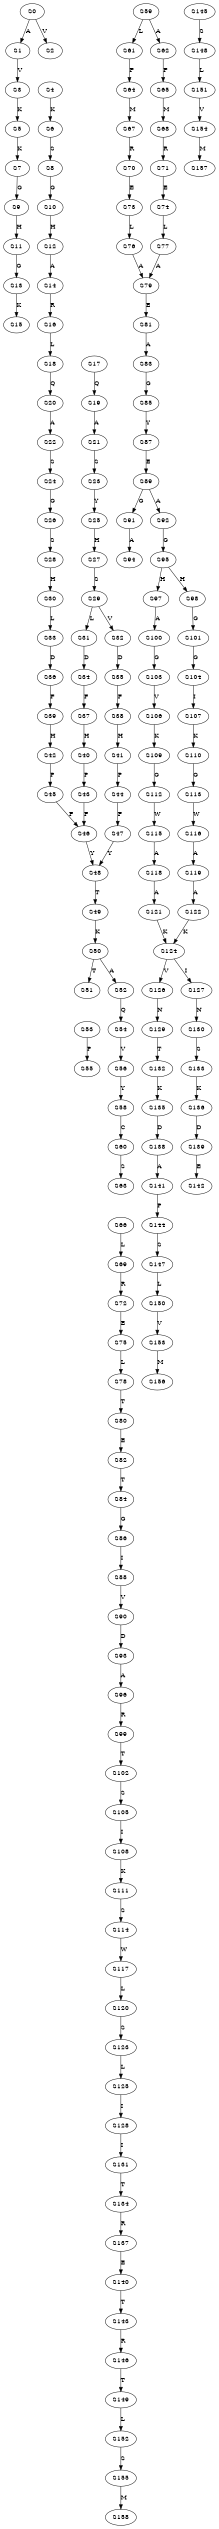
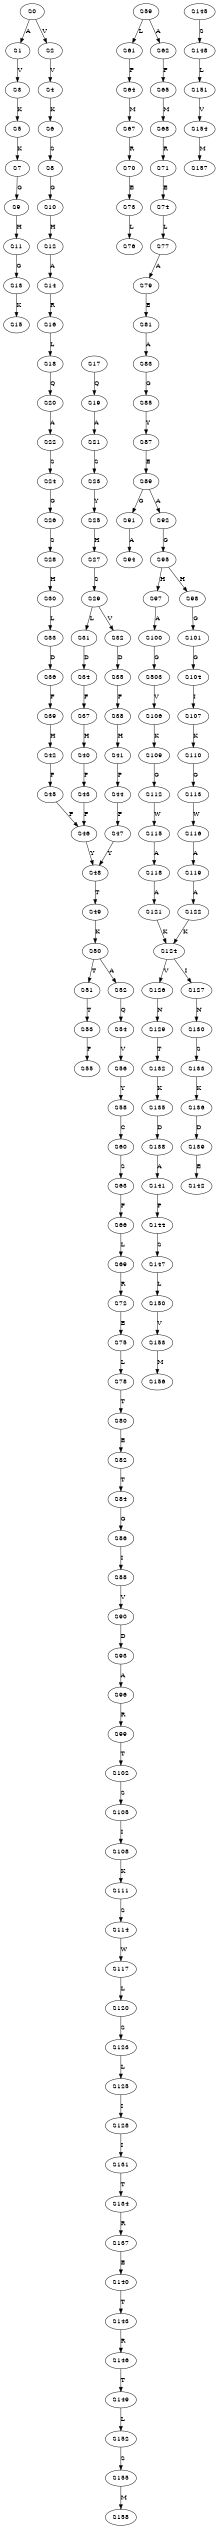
  strict digraph {
    S0
    S1
    S2
    S3
    S4
    S5
    S6
    S7
    S8
    S9
    S10
    S11
    S12
    S13
    S14
    S15
    S16
    S18
    S17
    S19
    S20
    S21
    S22
    S23
    S24
    S25
    S26
    S27
    S28
    S29
    S30
    S31
    S32
    S33
    S34
    S35
    S36
    S37
    S38
    S39
    S40
    S41
    S42
    S43
    S44
    S45
    S46
    S47
    S48
    S49
    S50
    S51
    S52
    S53
    S54
    S55
    S56
    S58
    S60
    S59
    S61
    S62
    S63
    S64
    S65
    S66
    S67
    S68
    S69
    S70
    S71
    S72
    S73
    S74
    S75
    S76
    S77
    S78
    S79
    S80
    S81
    S82
    S83
    S84
    S85
    S86
    S87
    S88
    S89
    S90
    S91
    S92
    S93
    S94
    S95
    S96
    S97
    S98
    S99
    S100
    S101
    S102
-   S103
+   S103 [label=S503]
    S104
    S105
    S106
    S107
    S108
    S109
    S110
    S111
    S112
    S113
    S114
    S115
    S116
    S117
    S118
    S119
    S120
    S121
    S122
    S123
    S124
    S125
    S126
    S127
    S128
    S129
    S130
    S131
    S132
    S133
    S134
    S135
    S136
    S137
    S138
    S139
    S140
    S141
    S142
    S143
    S144
    S146
    S147
    S145
    S148
    S149
    S150
    S151
    S152
    S153
    S154
    S155
    S156
    S157
    S158
    S0 -> S1 [label=A]
    S0 -> S2 [label=V]
    S1 -> S3 [label=V]
+   S2 -> S4 [label=V]
    S3 -> S5 [label=K]
    S4 -> S6 [label=K]
    S5 -> S7 [label=K]
    S6 -> S8 [label=S]
    S7 -> S9 [label=G]
    S8 -> S10 [label=G]
    S9 -> S11 [label=H]
    S10 -> S12 [label=H]
    S11 -> S13 [label=G]
    S12 -> S14 [label=A]
    S13 -> S15 [label=K]
    S14 -> S16 [label=R]
    S16 -> S18 [label=L]
    S18 -> S20 [label=Q]
    S17 -> S19 [label=Q]
    S19 -> S21 [label=A]
    S20 -> S22 [label=A]
    S21 -> S23 [label=S]
    S22 -> S24 [label=S]
    S23 -> S25 [label=Y]
    S24 -> S26 [label=G]
    S25 -> S27 [label=H]
    S26 -> S28 [label=S]
    S27 -> S29 [label=S]
    S28 -> S30 [label=H]
    S29 -> S31 [label=L]
    S29 -> S32 [label=V]
    S30 -> S33 [label=L]
    S31 -> S34 [label=D]
    S32 -> S35 [label=D]
    S33 -> S36 [label=D]
    S34 -> S37 [label=F]
    S35 -> S38 [label=F]
    S36 -> S39 [label=F]
    S37 -> S40 [label=H]
    S38 -> S41 [label=H]
    S39 -> S42 [label=H]
    S40 -> S43 [label=P]
    S41 -> S44 [label=P]
    S42 -> S45 [label=P]
    S43 -> S46 [label=F]
    S44 -> S47 [label=F]
    S45 -> S46 [label=F]
    S46 -> S48 [label=Y]
    S47 -> S48 [label=Y]
    S48 -> S49 [label=T]
    S49 -> S50 [label=K]
    S50 -> S51 [label=T]
    S50 -> S52 [label=A]
+   S51 -> S53 [label=T]
    S52 -> S54 [label=Q]
    S53 -> S55 [label=P]
    S54 -> S56 [label=V]
    S56 -> S58 [label=Y]
    S58 -> S60 [label=C]
    S60 -> S63 [label=S]
    S59 -> S61 [label=L]
    S59 -> S62 [label=A]
    S61 -> S64 [label=F]
    S62 -> S65 [label=F]
+   S63 -> S66 [label=F]
    S64 -> S67 [label=M]
    S65 -> S68 [label=M]
    S66 -> S69 [label=L]
    S67 -> S70 [label=R]
    S68 -> S71 [label=R]
    S69 -> S72 [label=R]
    S70 -> S73 [label=E]
    S71 -> S74 [label=E]
    S72 -> S75 [label=E]
    S73 -> S76 [label=L]
    S74 -> S77 [label=L]
    S75 -> S78 [label=L]
-   S76 -> S79 [label=A]
    S77 -> S79 [label=A]
    S78 -> S80 [label=T]
    S79 -> S81 [label=E]
    S80 -> S82 [label=E]
    S81 -> S83 [label=A]
    S82 -> S84 [label=T]
    S83 -> S85 [label=G]
    S84 -> S86 [label=G]
    S85 -> S87 [label=Y]
    S86 -> S88 [label=I]
    S87 -> S89 [label=E]
    S88 -> S90 [label=V]
    S89 -> S91 [label=G]
    S89 -> S92 [label=A]
    S90 -> S93 [label=D]
    S91 -> S94 [label=A]
    S92 -> S95 [label=G]
    S93 -> S96 [label=A]
    S95 -> S97 [label=H]
    S95 -> S98 [label=H]
    S96 -> S99 [label=R]
    S97 -> S100 [label=A]
    S98 -> S101 [label=G]
    S99 -> S102 [label=T]
    S100 -> S103 [label=G]
    S101 -> S104 [label=G]
    S102 -> S105 [label=S]
    S103 -> S106 [label=V]
    S104 -> S107 [label=I]
    S105 -> S108 [label=I]
    S106 -> S109 [label=K]
    S107 -> S110 [label=K]
    S108 -> S111 [label=K]
    S109 -> S112 [label=G]
    S110 -> S113 [label=G]
    S111 -> S114 [label=S]
    S112 -> S115 [label=W]
    S113 -> S116 [label=W]
    S114 -> S117 [label=W]
    S115 -> S118 [label=A]
    S116 -> S119 [label=A]
    S117 -> S120 [label=L]
    S118 -> S121 [label=A]
    S119 -> S122 [label=A]
    S120 -> S123 [label=S]
    S121 -> S124 [label=K]
    S122 -> S124 [label=K]
    S123 -> S125 [label=L]
    S124 -> S126 [label=V]
    S124 -> S127 [label=I]
    S125 -> S128 [label=I]
    S126 -> S129 [label=N]
    S127 -> S130 [label=N]
    S128 -> S131 [label=I]
    S129 -> S132 [label=T]
    S130 -> S133 [label=S]
    S131 -> S134 [label=T]
    S132 -> S135 [label=K]
    S133 -> S136 [label=K]
    S134 -> S137 [label=R]
    S135 -> S138 [label=D]
    S136 -> S139 [label=D]
    S137 -> S140 [label=E]
    S138 -> S141 [label=A]
    S139 -> S142 [label=E]
    S140 -> S143 [label=T]
    S141 -> S144 [label=P]
    S143 -> S146 [label=R]
    S144 -> S147 [label=S]
    S146 -> S149 [label=T]
    S147 -> S150 [label=L]
    S145 -> S148 [label=S]
    S148 -> S151 [label=L]
    S149 -> S152 [label=L]
    S150 -> S153 [label=V]
    S151 -> S154 [label=V]
    S152 -> S155 [label=S]
    S153 -> S156 [label=M]
    S154 -> S157 [label=M]
    S155 -> S158 [label=M]
  }
